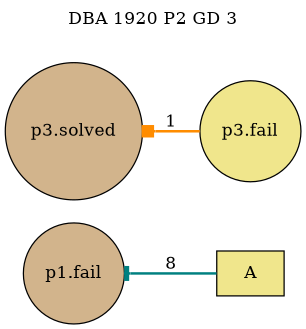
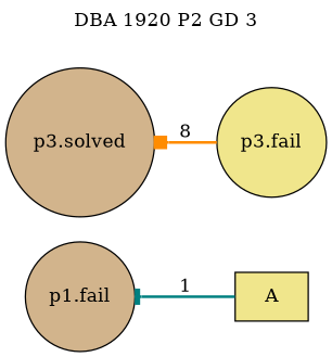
  digraph {
    label=" DBA 1920 P2 GD 3 "
    labelloc=tl
    rankdir=RL
    node [fillcolor=khaki shape=circle style=filled]
    edge [style=bold]
    n1 [label=A shape=box]
    n2 [fillcolor=tan label="p1.fail"]
    n3 [label="p3.fail"]
    n4 [fillcolor=tan label="p3.solved"]
-   n1 -> n2 [arrowhead=tee color=teal label=8]
-   n3 -> n4 [arrowhead=box color=darkorange label=1]
+   n1 -> n2 [arrowhead=tee color=teal label=1]
+   n3 -> n4 [arrowhead=box color=darkorange label=8]
  }
